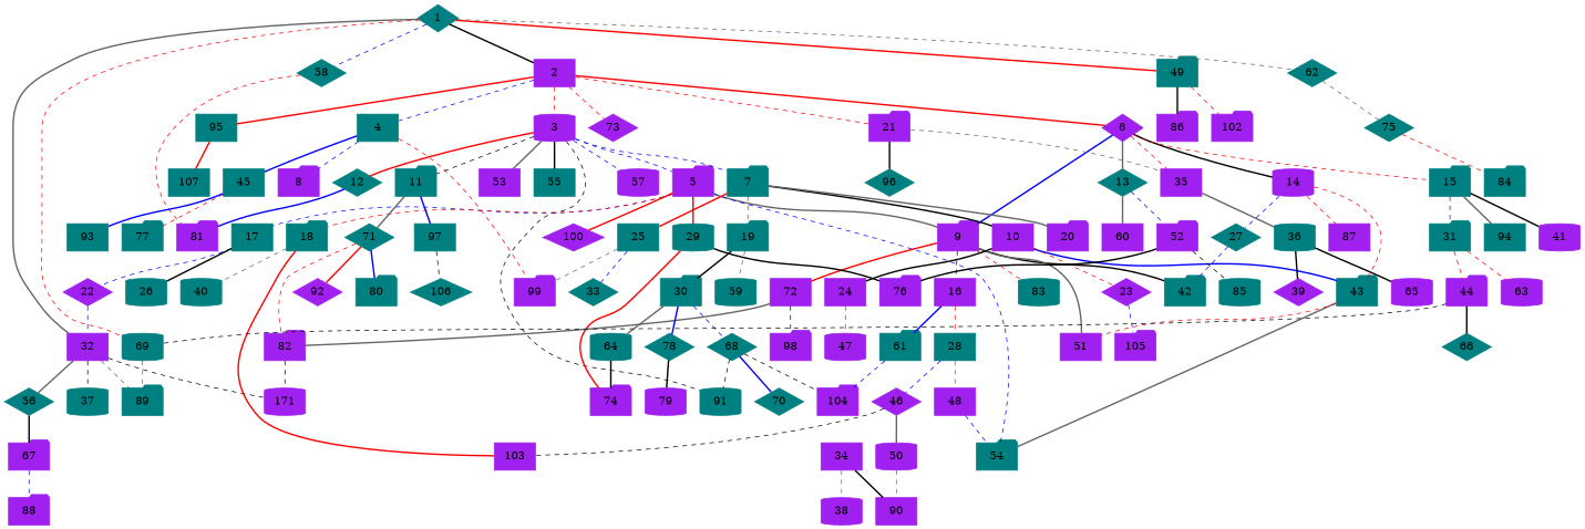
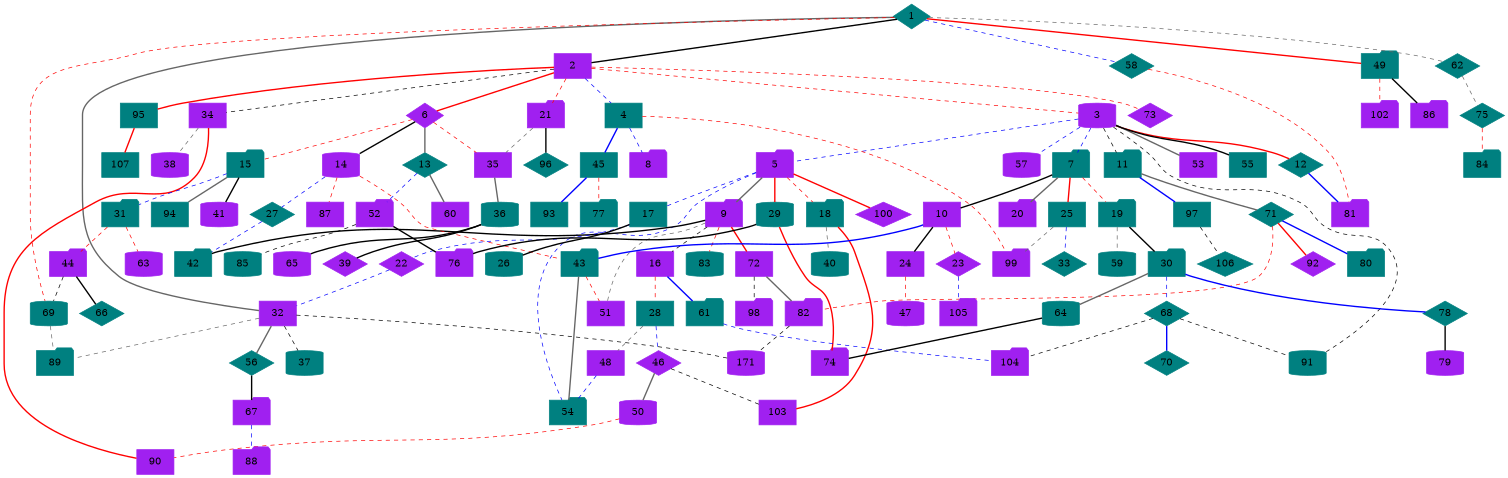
  graph {
    node [color=teal shape=folder style=filled]
    edge [color=red style=dashed]
    1 [shape=diamond]
    2 [color=purple shape=box]
    32 [color=purple shape=box]
    49
    58 [shape=diamond]
    62 [shape=diamond]
    69 [shape=cylinder]
    3 [color=purple shape=cylinder]
    4 [shape=box]
    6 [color=purple shape=diamond]
    21 [color=purple]
    34 [color=purple shape=box]
    73 [color=purple shape=diamond]
    95 [shape=box]
    37 [shape=cylinder]
    56 [shape=diamond]
    89
    n18 [color=purple label=171 shape=cylinder]
    86 [color=purple]
    102 [color=purple]
    81 [color=purple]
    75 [shape=diamond]
    5 [color=purple]
    7
    11
    12 [shape=diamond]
    53 [color=purple shape=box]
    55 [shape=box]
    57 [color=purple shape=cylinder]
    91 [shape=cylinder]
    8 [color=purple]
    45 [shape=box]
    99 [color=purple]
    9 [color=purple]
    13 [shape=diamond]
    14 [color=purple shape=cylinder]
    15
    35 [color=purple shape=box]
    96 [shape=diamond]
    38 [color=purple shape=cylinder]
    90 [color=purple shape=box]
    107 [shape=box]
    17 [shape=box]
    18
    29 [shape=cylinder]
    54
    100 [color=purple shape=diamond]
    10 [color=purple shape=box]
    19
    20 [color=purple]
    25 [shape=box]
    71 [shape=diamond]
    97 [shape=box]
    77
    93 [shape=box]
    16 [color=purple shape=box]
    42
    51 [color=purple shape=box]
    72 [color=purple shape=box]
    83 [shape=cylinder]
    22 [color=purple shape=diamond]
    26 [shape=cylinder]
    40 [shape=cylinder]
    103 [color=purple shape=box]
    74 [color=purple]
    76 [color=purple]
    52 [color=purple]
    60 [color=purple shape=box]
    43
    27 [shape=diamond]
    87 [color=purple shape=box]
    31
    41 [color=purple shape=cylinder]
    94 [shape=box]
    36 [shape=cylinder]
    23 [color=purple shape=diamond]
    24 [color=purple shape=box]
    30
    59 [shape=cylinder]
    33 [shape=diamond]
    28 [shape=box]
    61
    82 [color=purple]
    98 [color=purple]
    105 [color=purple]
    47 [color=purple shape=cylinder]
    80
    92 [color=purple shape=diamond]
    106 [shape=diamond]
    85 [shape=cylinder]
    44 [color=purple]
    63 [color=purple shape=cylinder]
    46 [color=purple shape=diamond]
    48 [color=purple shape=box]
    104 [color=purple]
    64 [shape=cylinder]
    68 [shape=diamond]
    78 [shape=diamond]
    50 [color=purple shape=cylinder]
    70 [shape=diamond]
    79 [color=purple shape=cylinder]
    66 [shape=diamond]
    67 [color=purple]
    39 [color=purple shape=diamond]
    65 [color=purple shape=cylinder]
    88 [color=purple]
    84
    1 -- 2 [color=black style=bold]
    1 -- 32 [color=gray40 style=bold]
    1 -- 49 [style=bold]
    1 -- 58 [color=blue]
    1 -- 62 [color=gray40]
    1 -- 69
    2 -- 3
    2 -- 4 [color=blue]
    2 -- 6 [style=bold]
    2 -- 21
+   2 -- 34 [color=black]
    2 -- 73
    2 -- 95 [style=bold]
    32 -- 37 [color=black]
    32 -- 56 [color=gray40 style=bold]
    32 -- 89 [color=gray40]
    32 -- n18 [color=black]
    49 -- 86 [color=black style=bold]
    49 -- 102
    58 -- 81
    62 -- 75 [color=gray40]
    69 -- 89 [color=gray40]
    3 -- 5 [color=blue]
    3 -- 7 [color=blue]
    3 -- 11 [color=black]
    3 -- 12 [style=bold]
    3 -- 53 [color=gray40 style=bold]
    3 -- 55 [color=black style=bold]
    3 -- 57 [color=blue]
    3 -- 91 [color=black]
    4 -- 8 [color=blue]
    4 -- 45 [color=blue style=bold]
    4 -- 99
-   6 -- 9 [color=blue style=bold]
    6 -- 13 [color=gray40 style=bold]
    6 -- 14 [color=black style=bold]
    6 -- 15
    6 -- 35
    21 -- 35 [color=gray40]
    21 -- 96 [color=black style=bold]
    34 -- 38 [color=gray40]
-   34 -- 90 [color=black style=bold]
+   34 -- 90 [style=bold]
    95 -- 107 [style=bold]
    56 -- 67 [color=black style=bold]
    75 -- 84
    5 -- 9 [color=gray40 style=bold]
    5 -- 17 [color=blue]
    5 -- 18
    5 -- 29 [style=bold]
    5 -- 54 [color=blue]
    5 -- 100 [style=bold]
    7 -- 10 [color=black style=bold]
    7 -- 19
    7 -- 20 [color=gray40 style=bold]
    7 -- 25 [style=bold]
    11 -- 71 [color=gray40 style=bold]
    11 -- 97 [color=blue style=bold]
    12 -- 81 [color=blue style=bold]
    45 -- 77
    45 -- 93 [color=blue style=bold]
    9 -- 16 [color=black]
    9 -- 42 [color=black style=bold]
-   9 -- 51 [color=gray40 style=bold]
+   9 -- 51 [color=gray40]
    9 -- 72 [style=bold]
    9 -- 83
    13 -- 52 [color=blue]
    13 -- 60 [color=gray40 style=bold]
    14 -- 43
    14 -- 27 [color=blue]
    14 -- 87
    15 -- 31 [color=blue]
    15 -- 41 [color=black style=bold]
    15 -- 94 [color=gray40 style=bold]
    35 -- 36 [color=gray40 style=bold]
    17 -- 22 [color=blue]
    17 -- 26 [color=black style=bold]
    18 -- 40 [color=gray40]
    18 -- 103 [style=bold]
    29 -- 74 [style=bold]
    29 -- 76 [color=black style=bold]
    10 -- 43 [color=blue style=bold]
    10 -- 23
    10 -- 24 [color=black style=bold]
    19 -- 30 [color=black style=bold]
    19 -- 59 [color=gray40]
    25 -- 99 [color=gray40]
    25 -- 33 [color=blue]
    71 -- 82
    71 -- 80 [color=blue style=bold]
    71 -- 92 [style=bold]
    97 -- 106 [color=black]
    16 -- 28
    16 -- 61 [color=blue style=bold]
    72 -- 82 [color=gray40 style=bold]
    72 -- 98 [color=black]
    22 -- 32 [color=blue]
    52 -- 76 [color=black style=bold]
    52 -- 85 [color=black]
    43 -- 54 [color=gray40 style=bold]
    43 -- 51
    27 -- 42 [color=blue]
    31 -- 44
    31 -- 63
    36 -- 39 [color=black style=bold]
    36 -- 65 [color=black style=bold]
    23 -- 105 [color=blue]
    24 -- 47
    30 -- 64 [color=gray40 style=bold]
    30 -- 68 [color=blue]
    30 -- 78 [color=blue style=bold]
    28 -- 46 [color=blue]
    28 -- 48 [color=gray40]
    61 -- 104 [color=blue]
    82 -- n18 [color=black]
    44 -- 69 [color=black]
    44 -- 66 [color=black style=bold]
    46 -- 103 [color=black]
    46 -- 50 [color=gray40 style=bold]
    48 -- 54 [color=blue]
    64 -- 74 [color=black style=bold]
    68 -- 91 [color=black]
    68 -- 104 [color=black]
    68 -- 70 [color=blue style=bold]
    78 -- 79 [color=black style=bold]
-   50 -- 90 [color=gray40]
+   50 -- 90
    67 -- 88 [color=blue]
  }
